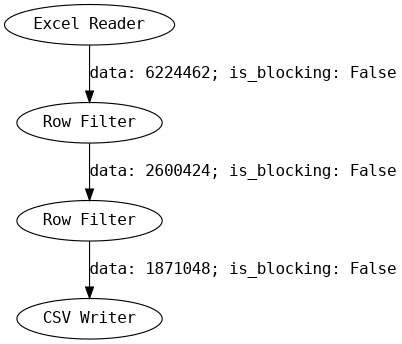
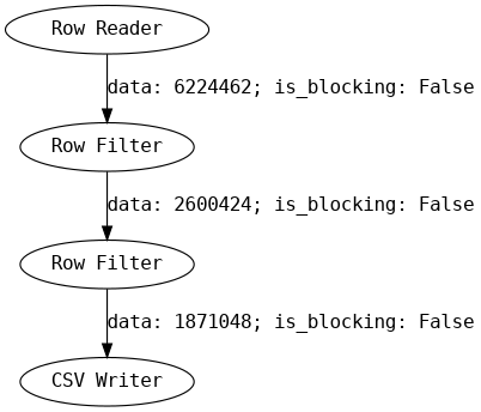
  digraph {
    rankdir=TB
    fontname="DejaVu Sans Mono"
    node [fontname="DejaVu Sans Mono"]
    edge [fontname="DejaVu Sans Mono"]
    n1 [label="Row Filter"]
    n2 [label="Row Filter"]
    n3 [label="CSV Writer"]
-   n4 [label="Excel Reader"]
+   n4 [label="Row Reader"]
    n1 -> n2 [label="data: 2600424; is_blocking: False"]
    n2 -> n3 [label="data: 1871048; is_blocking: False"]
    n4 -> n1 [label="data: 6224462; is_blocking: False"]
  }
